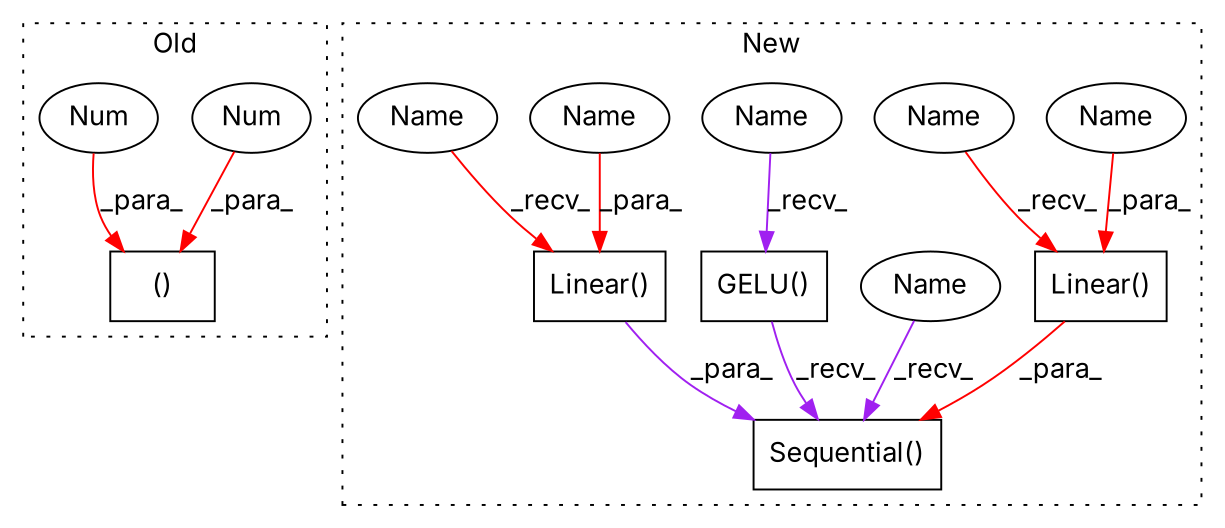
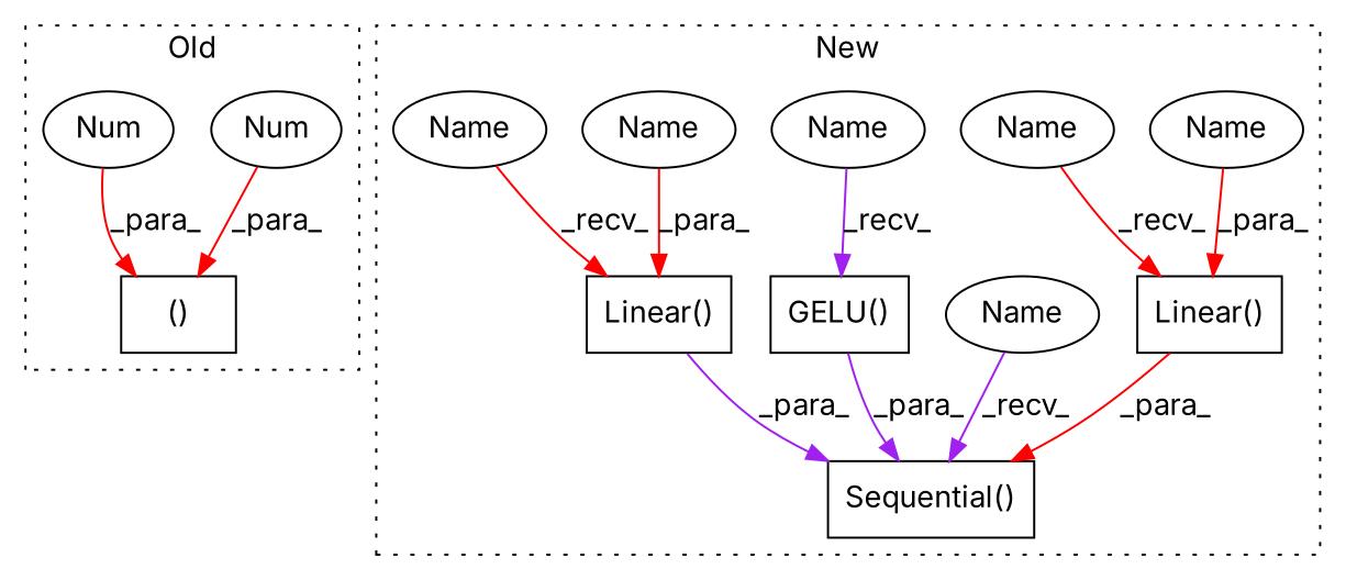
  digraph {
    fontname=Inter
    node [a=87 l=2 s=1193 shape=ellipse fontname=Inter]
    edge [color=red fontname=Inter]
    n1 [a=54 l=3 label="()" s=712 shape=box]
    n2 [a=76 l=1 label=Num s=714]
    n3 [a=76 l=1 label=Num s=711]
    n4 [a=75 l=9 label="GELU()" shape=box]
    n5 [a=75 l="10,1" label="Linear()" s="1133,1178" shape=box]
    n6 [a=75 l="10,1" label="Linear()" s="1245,1295" shape=box]
    n7 [a=75 l="27,10" label="Sequential()" s="1106,1296" shape=box]
    n8 [label=Name s=1133]
    n9 [label=Name s=1245]
    n10 [label=Name]
    n11 [label=Name s=1106]
    n12 [l=18 label=Name s=1160]
    n13 [l=18 label=Name s=1255]
    subgraph cluster_1 {
      label=Old
      style=dotted
      n1
      n2
      n3
    }
    subgraph cluster_2 {
      label=New
      style=dotted
      n4
      n5
      n6
      n7
      n8
      n9
      n10
      n11
      n12
      n13
    }
    n2 -> n1 [label=_para_]
    n3 -> n1 [label=_para_]
-   n4 -> n7 [label=_recv_ color=purple]
+   n4 -> n7 [label=_para_ color=purple]
    n5 -> n7 [label=_para_]
    n6 -> n7 [label=_para_ color=purple]
    n8 -> n5 [label=_recv_]
    n9 -> n6 [label=_recv_]
    n10 -> n4 [label=_recv_ color=purple]
    n11 -> n7 [label=_recv_ color=purple]
    n12 -> n5 [label=_para_]
    n13 -> n6 [label=_para_]
  }
